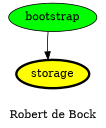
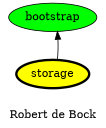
  digraph {
    label="Robert de Bock"
    node [style=filled]
    bootstrap [fillcolor=green]
    storage [fillcolor=yellow penwidth=3]
-   bootstrap -> storage
+   storage -> bootstrap
  }
